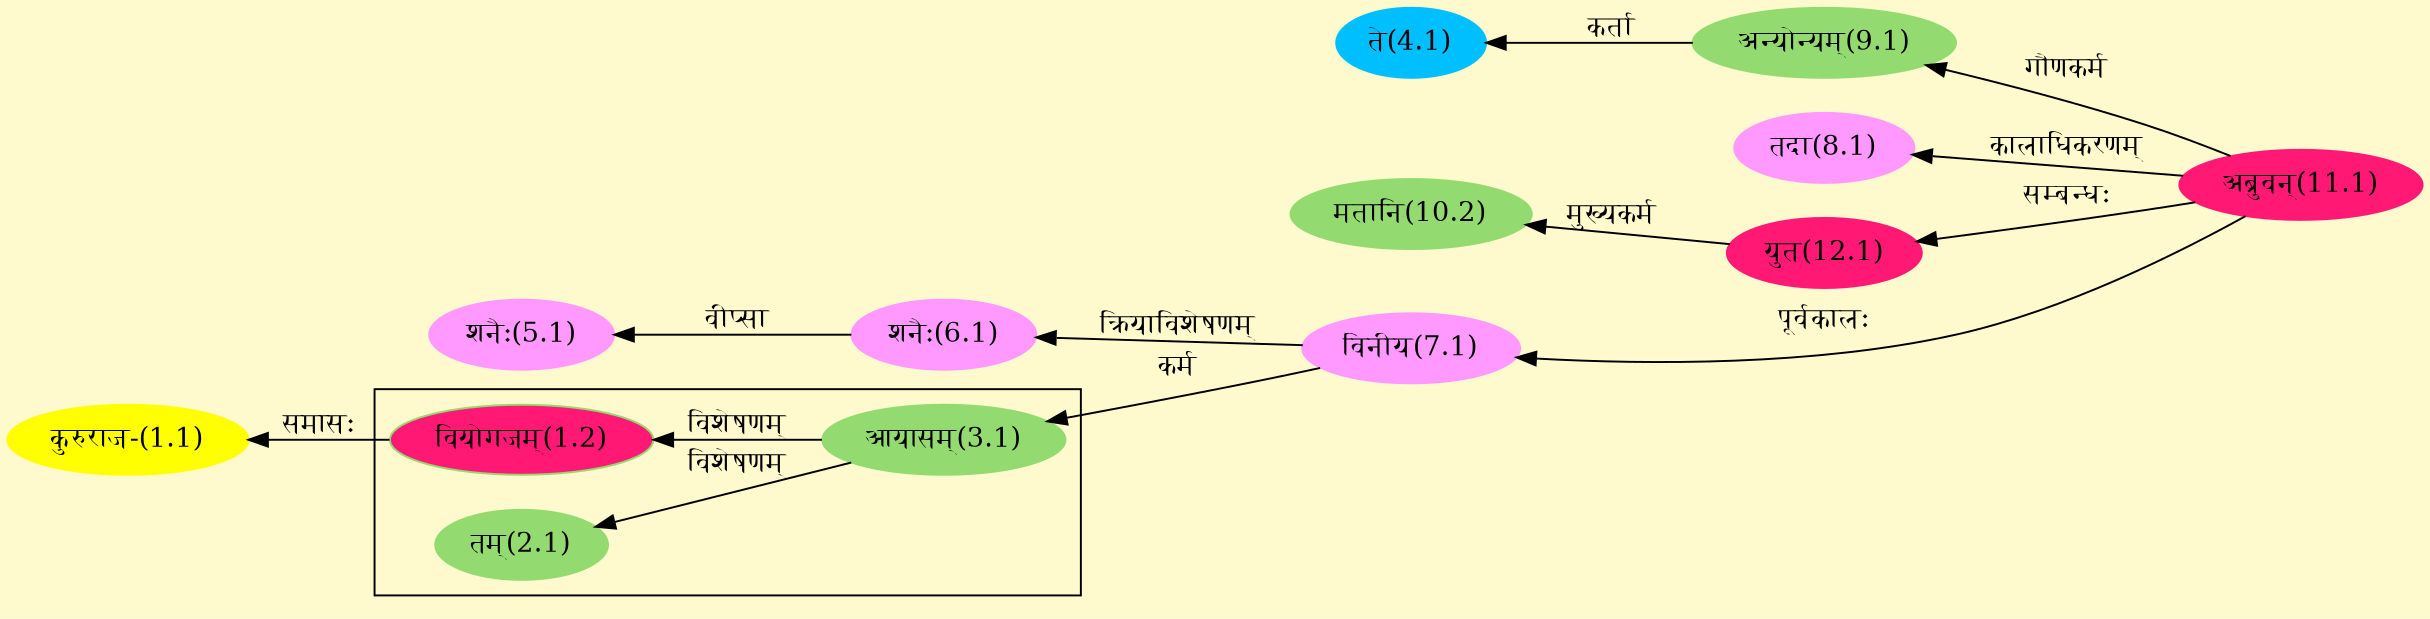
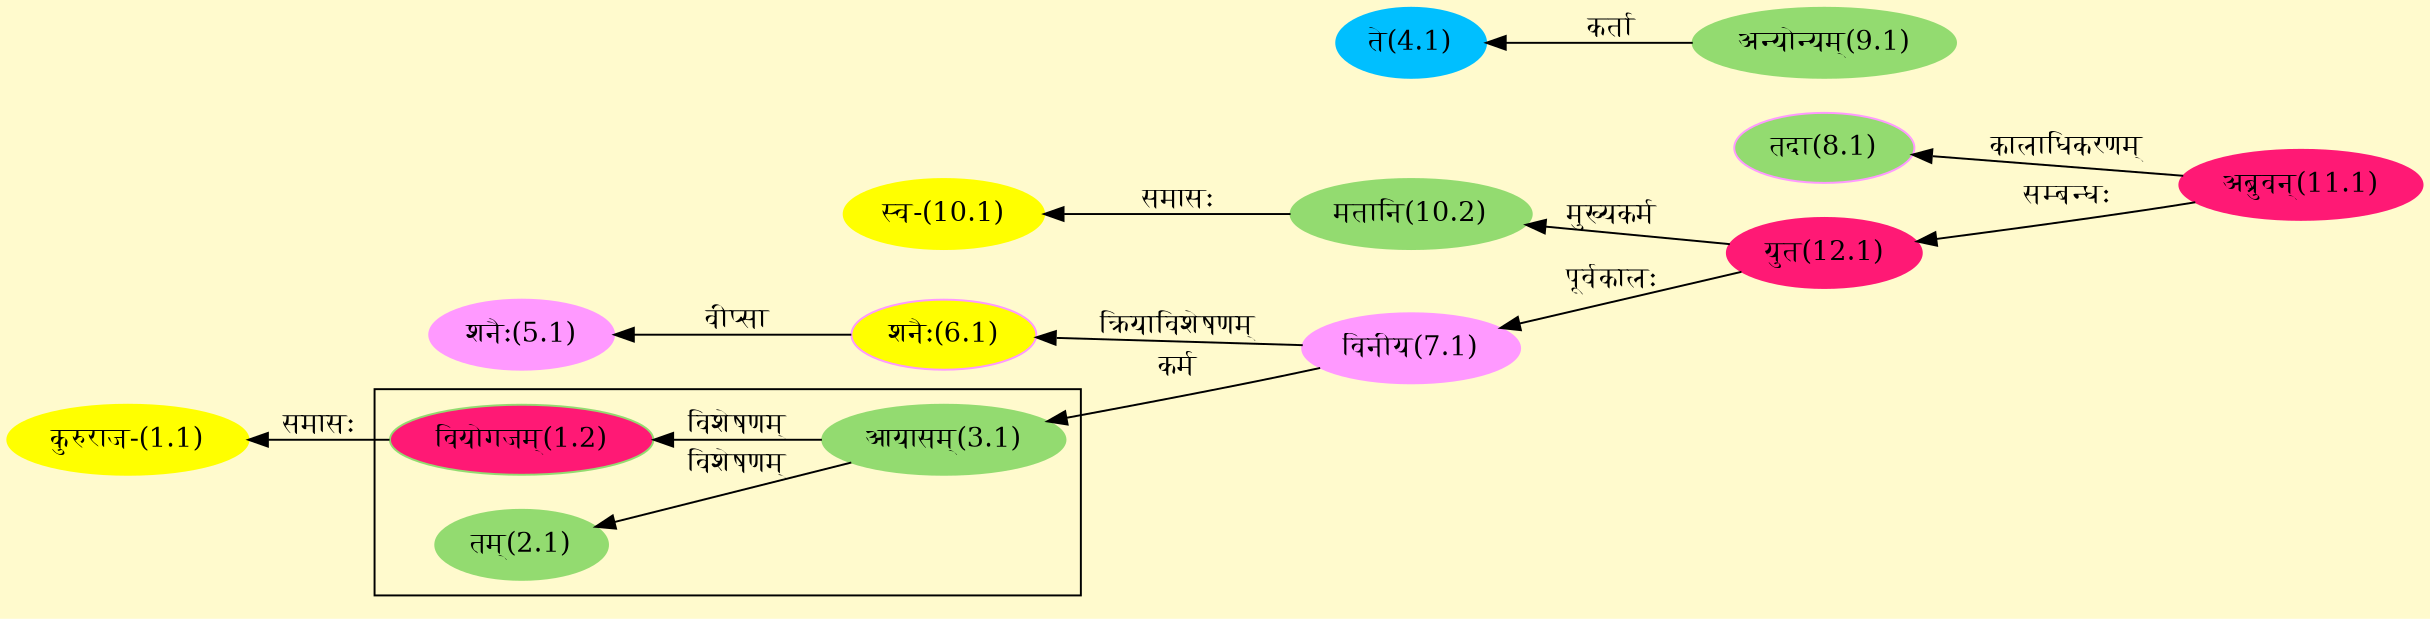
  digraph {
    bgcolor=lemonchiffon1
    compound=true
    rankdir=LR
    node [color="#93DB70" style=filled]
    edge [dir=back]
    n1 [fillcolor="#FF1975" label="वियोगजम्(1.2)"]
    n2 [label="आयासम्(3.1)"]
    n3 [label="तम्(2.1)"]
    n4 [color="#FF99FF" label="विनीय(7.1)"]
    n5 [color="#FF1975" label="अब्रुवन्(11.1)"]
    n6 [color="#FFFF00" label="कुरुराज-(1.1)"]
    n7 [color="#00BFFF" label="ते(4.1)"]
    n8 [label="अन्योन्यम्(9.1)"]
    n9 [color="#FF99FF" label="शनैः(5.1)"]
-   n10 [color="#FF99FF" label="शनैः(6.1)"]
-   n11 [color="#FF99FF" label="तदा(8.1)"]
+   n10 [color="#FF99FF" label="शनैः(6.1)" fillcolor="#FFFF00"]
+   n11 [color="#FF99FF" label="तदा(8.1)" fillcolor="#93DB70"]
+   n12 [color="#FFFF00" label="स्व-(10.1)"]
    n13 [label="मतानि(10.2)"]
    n14 [color="#FF1975" label="युत(12.1)"]
    subgraph cluster_1 {
      n1
      n2
      n3
    }
    n1 -> n2 [label="विशेषणम्"]
    n2 -> n4 [label="कर्म"]
    n3 -> n2 [label="विशेषणम्"]
-   n4 -> n5 [label="पूर्वकालः"]
+   n4 -> n14 [label="पूर्वकालः"]
    n6 -> n1 [label="समासः"]
    n7 -> n8 [label="कर्ता"]
-   n8 -> n5 [label="गौणकर्म"]
    n9 -> n10 [label="वीप्सा"]
    n10 -> n4 [label="क्रियाविशेषणम्"]
    n11 -> n5 [label="कालाधिकरणम्"]
+   n12 -> n13 [label="समासः"]
    n13 -> n14 [label="मुख्यकर्म"]
    n14 -> n5 [label="सम्बन्धः"]
  }
